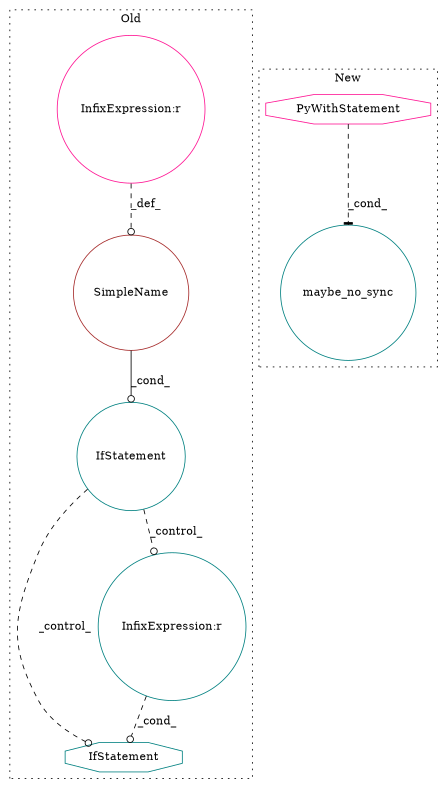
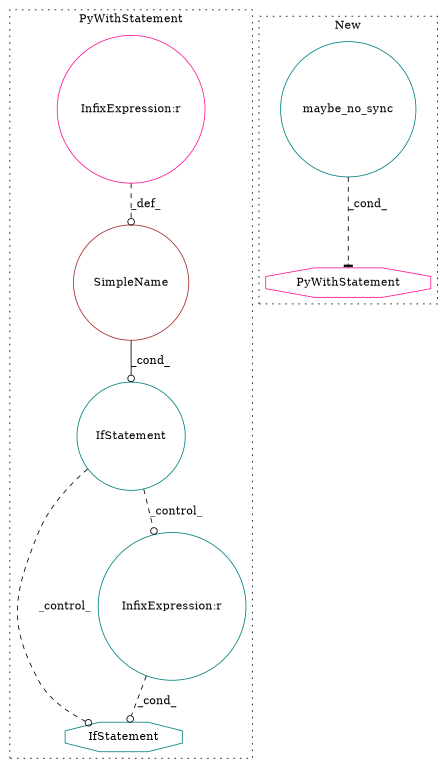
  digraph {
    node [a=25 color=teal l="4,2" shape=circle]
    edge [arrowhead=odot style=dashed]
    n1 [label=IfStatement s="13972,13997" shape=octagon]
    n2 [a=42 color=brown label=SimpleName l=""]
    n3 [a=27 l=3 label="InfixExpression:r" s=13977]
    n4 [a=27 color=deeppink l=3 label="InfixExpression:r" s=13956]
    n5 [label=IfStatement s="13925,13960"]
    n6 [a=32 l="14,1" label=maybe_no_sync s="14113,14148"]
    n7 [a=104 color=deeppink l="10,2" label=PyWithStatement s="14103,14149" shape=octagon]
    subgraph cluster_1 {
-     label=Old
+     label=PyWithStatement
      style=dotted
      n1
      n2
      n3
      n4
      n5
    }
    subgraph cluster_2 {
      label=New
      style=dotted
      n6
      n7
    }
    n2 -> n5 [label=_cond_ style=solid]
    n3 -> n1 [label=_cond_]
    n4 -> n2 [label=_def_]
    n5 -> n1 [label=_control_]
    n5 -> n3 [label=_control_]
-   n7 -> n6 [arrowhead=tee label=_cond_]
+   n6 -> n7 [arrowhead=tee label=_cond_]
  }
